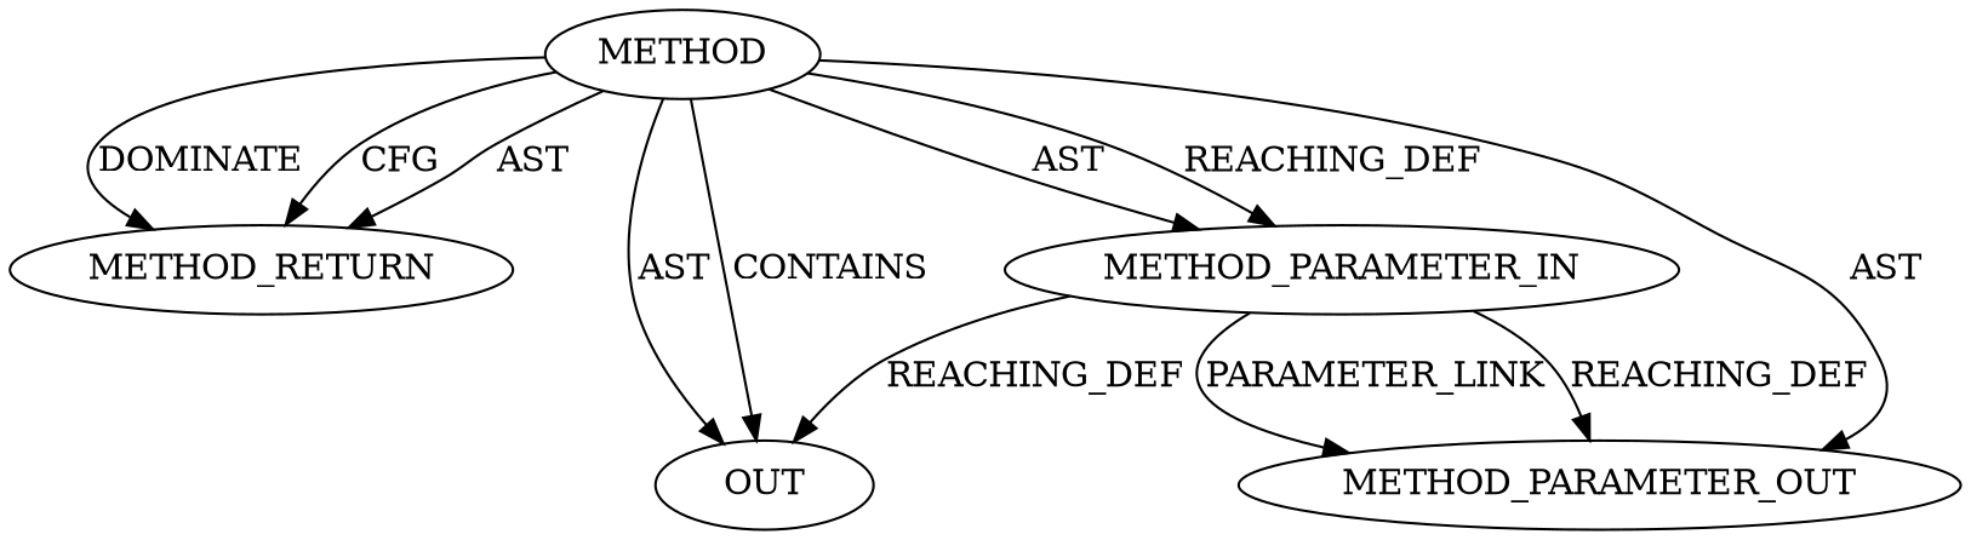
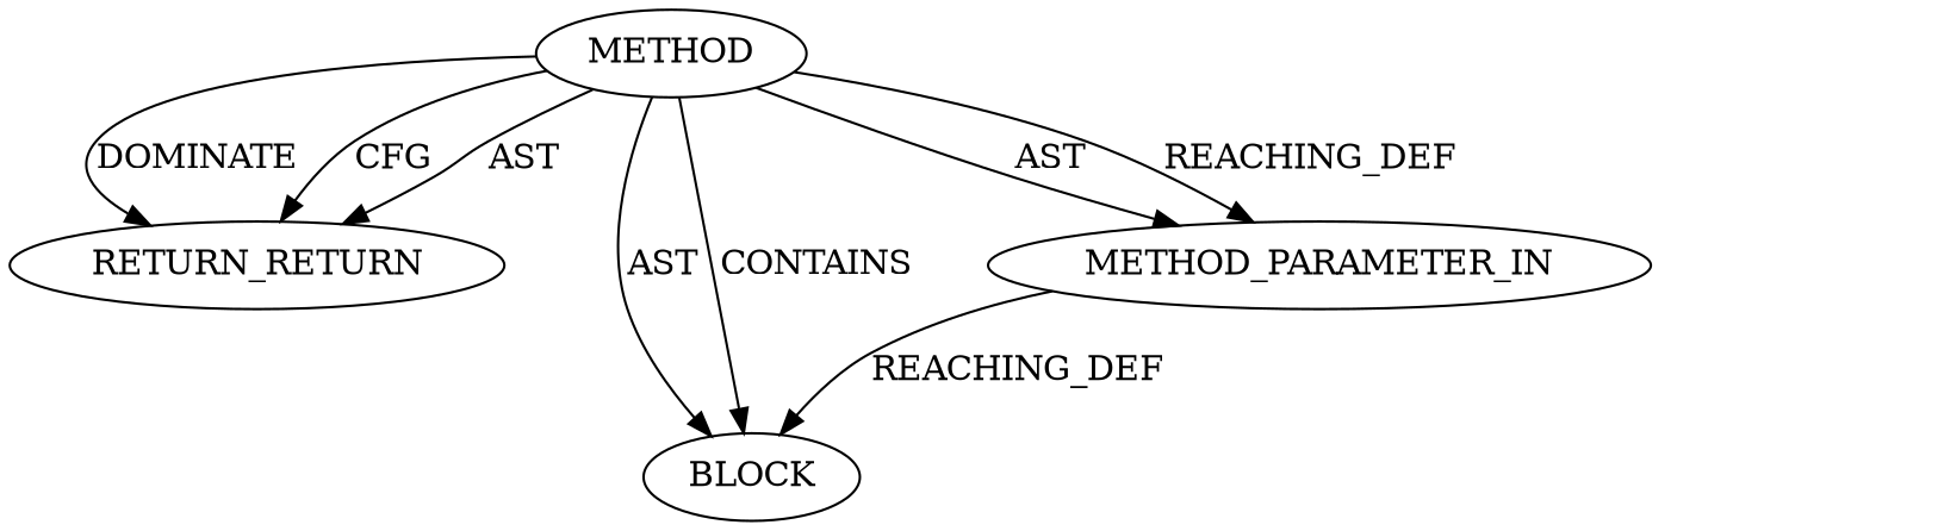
  digraph {
    node [CODE="<empty>" EVALUATION_STRATEGY=BY_VALUE ORDER=1 TYPE_FULL_NAME=ANY]
-   n1 [CODE=RET ORDER=2 label=METHOD_RETURN]
+   n1 [CODE=RET ORDER=2 label=RETURN_RETURN]
    n2 [AST_PARENT_FULL_NAME="<global>" AST_PARENT_TYPE=NAMESPACE_BLOCK FILENAME="<empty>" FULL_NAME=tls_sw_ctx_rx IS_EXTERNAL=true NAME=tls_sw_ctx_rx ORDER=0 label=METHOD EVALUATION_STRATEGY="" TYPE_FULL_NAME=""]
-   n3 [ARGUMENT_INDEX=1 label=OUT EVALUATION_STRATEGY=""]
+   n3 [ARGUMENT_INDEX=1 label=BLOCK EVALUATION_STRATEGY=""]
    n4 [CODE=p1 INDEX=1 IS_VARIADIC=false NAME=p1 label=METHOD_PARAMETER_IN]
-   n5 [CODE=p1 INDEX=1 IS_VARIADIC=false NAME=p1 label=METHOD_PARAMETER_OUT]
    n2 -> n1 [label=DOMINATE]
    n2 -> n1 [label=CFG]
    n2 -> n1 [label=AST]
    n2 -> n3 [label=AST]
    n2 -> n3 [label=CONTAINS]
    n2 -> n4 [label=AST]
    n2 -> n4 [label=REACHING_DEF]
-   n2 -> n5 [label=AST]
    n4 -> n3 [VARIABLE=p1 label=REACHING_DEF]
-   n4 -> n5 [label=PARAMETER_LINK]
-   n4 -> n5 [VARIABLE=p1 label=REACHING_DEF]
  }
